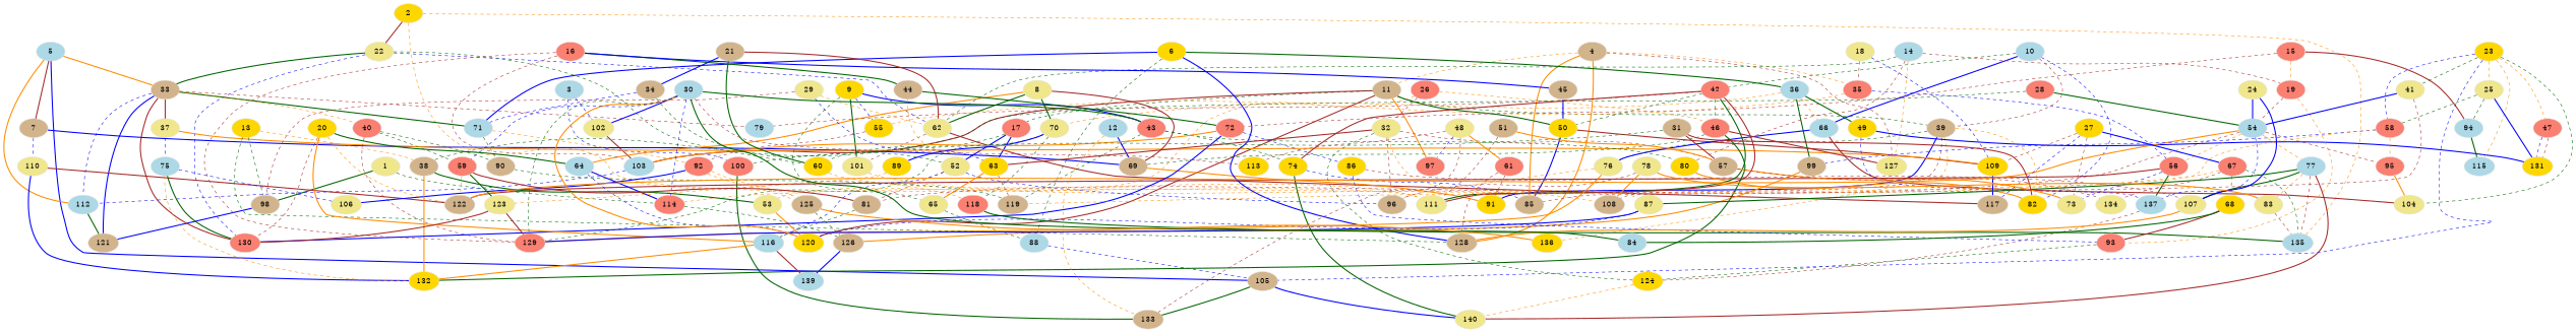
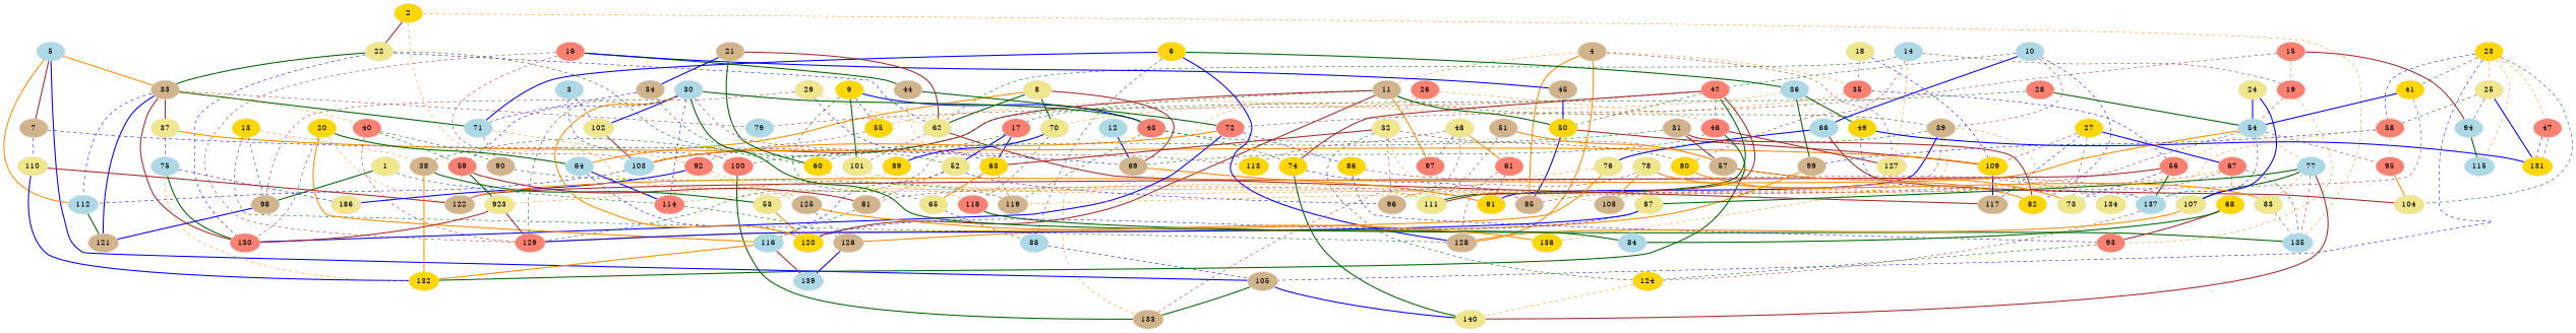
  graph {
    node [color=gray90 fillcolor=khaki style=filled]
    edge [color=darkgreen style=dashed]
    98 [fillcolor=tan]
    1
    114 [fillcolor=salmon]
    121 [fillcolor=tan]
    126 [fillcolor=tan]
    2 [fillcolor=gold]
    22
    111
    135 [fillcolor=lightblue]
    33 [fillcolor=tan]
    62
    60 [fillcolor=gold]
    130 [fillcolor=salmon]
    3 [fillcolor=lightblue]
    100 [fillcolor=salmon]
    102
    133 [fillcolor=tan]
    103 [fillcolor=lightblue]
    4 [fillcolor=tan]
    11 [fillcolor=tan]
    35 [fillcolor=salmon]
    85 [fillcolor=tan]
    127
    128 [fillcolor=tan]
    39 [fillcolor=tan]
    17 [fillcolor=salmon]
    50 [fillcolor=gold]
    97 [fillcolor=salmon]
    120 [fillcolor=gold]
    55 [fillcolor=gold]
    56 [fillcolor=salmon]
    5 [fillcolor=lightblue]
    7 [fillcolor=tan]
    105 [fillcolor=tan]
    112 [fillcolor=lightblue]
    69 [fillcolor=tan]
    110
    71 [fillcolor=lightblue]
    37
    40 [fillcolor=salmon]
    79 [fillcolor=lightblue]
    140
    6 [fillcolor=gold]
    36 [fillcolor=lightblue]
    88 [fillcolor=lightblue]
    70
    66 [fillcolor=lightblue]
    49 [fillcolor=gold]
    99 [fillcolor=tan]
    90 [fillcolor=tan]
    92 [fillcolor=salmon]
    91 [fillcolor=gold]
    122 [fillcolor=tan]
    132 [fillcolor=gold]
    8
    64 [fillcolor=lightblue]
    101
    117 [fillcolor=tan]
    118 [fillcolor=salmon]
    129 [fillcolor=salmon]
    89 [fillcolor=gold]
    9 [fillcolor=gold]
    43 [fillcolor=salmon]
    65
    80 [fillcolor=gold]
    74 [fillcolor=gold]
    119 [fillcolor=tan]
    108 [fillcolor=tan]
    10 [fillcolor=lightblue]
    42 [fillcolor=salmon]
    82 [fillcolor=gold]
    76
    136 [fillcolor=gold]
    46 [fillcolor=salmon]
    104
    52
    63 [fillcolor=gold]
    109 [fillcolor=gold]
    12 [fillcolor=lightblue]
    13 [fillcolor=gold]
    38 [fillcolor=tan]
    53
    14 [fillcolor=lightblue]
    19 [fillcolor=salmon]
    54 [fillcolor=lightblue]
    93 [fillcolor=salmon]
    15 [fillcolor=salmon]
    72 [fillcolor=salmon]
    94 [fillcolor=lightblue]
    86 [fillcolor=gold]
    115 [fillcolor=lightblue]
    16 [fillcolor=salmon]
    44 [fillcolor=tan]
    45 [fillcolor=tan]
    116 [fillcolor=lightblue]
    96 [fillcolor=tan]
    81 [fillcolor=tan]
    18
    137 [fillcolor=lightblue]
    77 [fillcolor=lightblue]
    95 [fillcolor=salmon]
    124 [fillcolor=gold]
    20 [fillcolor=gold]
    139 [fillcolor=lightblue]
    21 [fillcolor=tan]
    34 [fillcolor=tan]
    23 [fillcolor=gold]
    25
-   41
+   41 [fillcolor=gold]
    47 [fillcolor=salmon]
    58 [fillcolor=salmon]
    131 [fillcolor=gold]
    24
    107
    26 [fillcolor=salmon]
    32
    57 [fillcolor=tan]
    87
    27 [fillcolor=gold]
    67 [fillcolor=salmon]
    73
    134
    68 [fillcolor=gold]
    28 [fillcolor=salmon]
    29
    30 [fillcolor=lightblue]
    59 [fillcolor=salmon]
    84 [fillcolor=lightblue]
    113 [fillcolor=gold]
-   123
+   123 [label=923]
    31 [fillcolor=tan]
    75 [fillcolor=lightblue]
-   106
+   106 [label=186]
    48
    61 [fillcolor=salmon]
    51 [fillcolor=tan]
    83
    125 [fillcolor=tan]
    78
    98 -- 121 [color=blue style=bold]
    1 -- 98 [style=bold]
    1 -- 114
    114 -- 126
    126 -- 139 [color=blue style=bold]
    2 -- 22 [color=brown style=bold]
    2 -- 111 [color=darkorange]
    2 -- 135 [color=darkorange]
    22 -- 33 [style=bold]
    22 -- 62 [color=blue]
    22 -- 60
    22 -- 130 [color=blue]
    33 -- 121 [color=blue style=bold]
    33 -- 130 [color=brown style=bold]
    33 -- 112 [color=blue]
    33 -- 71 [style=bold]
    33 -- 37 [color=brown style=bold]
    33 -- 40 [color=darkorange]
    33 -- 79 [color=brown]
    62 -- 101 [color=brown]
    62 -- 117 [color=brown style=bold]
    60 -- 111 [color=darkorange]
    3 -- 100 [color=blue]
    3 -- 102 [color=blue]
    100 -- 133 [style=bold]
    102 -- 103 [color=brown style=bold]
    103 -- 112 [color=blue]
    4 -- 11 [color=darkorange]
    4 -- 35 [color=darkorange]
    4 -- 85 [color=darkorange style=bold]
    4 -- 127 [color=brown]
    4 -- 128 [color=darkorange style=bold]
    11 -- 103 [color=brown style=bold]
    11 -- 39
    11 -- 17
    11 -- 50 [style=bold]
    11 -- 97 [color=darkorange style=bold]
    11 -- 120 [color=brown style=bold]
    35 -- 55 [color=darkorange]
    35 -- 56 [color=blue]
    39 -- 91 [color=blue style=bold]
    39 -- 108 [color=brown]
    39 -- 82 [color=darkorange]
    39 -- 76
    39 -- 136 [color=darkorange]
    17 -- 60
    17 -- 52 [color=blue style=bold]
    17 -- 63 [color=blue style=bold]
    50 -- 85 [color=blue style=bold]
    50 -- 109 [color=brown style=bold]
    55 -- 92 [color=brown]
    56 -- 122 [color=brown style=bold]
    56 -- 137 [style=bold]
    56 -- 73 [color=blue]
    5 -- 33 [color=darkorange style=bold]
    5 -- 7 [color=brown style=bold]
    5 -- 105 [color=blue style=bold]
    5 -- 112 [color=darkorange style=bold]
-   7 -- 69 [color=blue style=bold]
+   7 -- 69 [color=blue]
    7 -- 110 [color=blue]
    105 -- 133 [style=bold]
    105 -- 140 [color=blue style=bold]
    112 -- 121 [style=bold]
    69 -- 91 [color=darkorange style=bold]
    110 -- 122 [color=brown style=bold]
    110 -- 132 [color=blue style=bold]
    71 -- 90
    71 -- 92 [color=darkorange]
    37 -- 109 [color=darkorange style=bold]
    37 -- 75 [color=blue]
    40 -- 90
    40 -- 129 [color=brown]
    40 -- 59
    6 -- 128 [color=blue style=bold]
    6 -- 71 [color=blue style=bold]
    6 -- 36 [style=bold]
    6 -- 88
    36 -- 70 [color=darkorange]
    36 -- 66 [color=darkorange]
    36 -- 49 [style=bold]
    36 -- 99 [style=bold]
    88 -- 105 [color=blue]
    70 -- 118
    70 -- 129
    70 -- 89 [color=blue style=bold]
    66 -- 76 [color=blue style=bold]
    66 -- 104 [color=brown style=bold]
    49 -- 137 [color=blue]
    49 -- 131 [color=blue style=bold]
    99 -- 126 [color=darkorange style=bold]
    90 -- 119
    92 -- 106 [color=blue style=bold]
    92 -- 125 [color=darkorange]
    92 -- 125 [color=darkorange]
    8 -- 62 [style=bold]
    8 -- 69 [color=brown style=bold]
    8 -- 70 [style=bold]
    8 -- 64 [color=darkorange style=bold]
    64 -- 114 [color=blue style=bold]
    64 -- 120 [color=blue]
    64 -- 118 [color=darkorange]
    101 -- 108 [color=darkorange]
    118 -- 135 [style=bold]
    89 -- 123 [color=darkorange]
    9 -- 55 [color=blue]
    9 -- 101 [style=bold]
    9 -- 43 [color=blue style=bold]
    9 -- 65
    43 -- 80
    43 -- 74
    43 -- 119
    65 -- 88
    80 -- 82 [color=darkorange style=bold]
    74 -- 85 [color=blue]
    74 -- 140 [style=bold]
    10 -- 39 [color=brown]
    10 -- 66 [color=blue style=bold]
    10 -- 42
    10 -- 82 [color=blue]
    42 -- 111 [style=bold]
    42 -- 111 [color=brown style=bold]
    42 -- 50
    42 -- 79 [color=brown]
    42 -- 74 [color=brown style=bold]
    42 -- 46
    76 -- 129 [color=darkorange style=bold]
    76 -- 96 [color=darkorange]
    46 -- 127 [color=brown style=bold]
    46 -- 69
    46 -- 132 [style=bold]
    52 -- 116 [color=blue]
    52 -- 96 [color=blue]
    52 -- 81 [color=brown]
    63 -- 65 [color=darkorange style=bold]
    63 -- 119 [color=brown]
    109 -- 117 [color=blue style=bold]
    12 -- 133 [color=darkorange]
    12 -- 69 [color=blue style=bold]
    13 -- 98
    13 -- 128
    13 -- 38 [color=darkorange]
    38 -- 132 [color=darkorange style=bold]
    38 -- 53 [style=bold]
    53 -- 120 [color=darkorange style=bold]
    14 -- 62
    14 -- 127 [color=darkorange]
    14 -- 80 [color=brown]
    14 -- 19 [color=brown]
    19 -- 54 [color=brown]
    19 -- 93 [color=darkorange]
    54 -- 56 [color=darkorange]
    54 -- 122 [color=darkorange style=bold]
    54 -- 81 [color=brown]
    54 -- 137 [color=blue]
    54 -- 77 [color=darkorange]
    54 -- 95 [color=brown]
    93 -- 124
    15 -- 19 [color=darkorange]
    15 -- 72 [color=brown]
    15 -- 94 [color=brown style=bold]
    72 -- 130 [color=blue style=bold]
    72 -- 103 [color=darkorange style=bold]
    72 -- 86 [color=blue]
    94 -- 115 [style=bold]
    86 -- 93 [color=blue]
    86 -- 107 [color=brown]
    16 -- 103 [color=brown]
    16 -- 129 [color=brown]
    16 -- 44 [style=bold]
    16 -- 45 [color=blue style=bold]
    44 -- 63 [color=darkorange]
    44 -- 72 [style=bold]
    45 -- 50 [color=blue style=bold]
    116 -- 132 [color=darkorange style=bold]
    116 -- 139 [color=brown style=bold]
    81 -- 116
    18 -- 35 [color=brown]
    18 -- 109 [color=blue]
    137 -- 124 [color=brown]
    77 -- 135 [color=brown]
    77 -- 140 [color=brown style=bold]
    77 -- 107 [style=bold]
    77 -- 87 [style=bold]
    77 -- 83 [color=darkorange]
    95 -- 104 [color=darkorange style=bold]
    124 -- 140 [color=darkorange]
    20 -- 130 [color=brown]
    20 -- 122 [color=darkorange]
    20 -- 64 [style=bold]
    20 -- 116 [color=darkorange style=bold]
    21 -- 62 [color=brown style=bold]
    21 -- 60 [style=bold]
    21 -- 34 [color=blue style=bold]
    34 -- 71 [color=blue]
    34 -- 52
    23 -- 105 [color=blue]
    23 -- 104
    23 -- 115 [color=darkorange]
    23 -- 25 [color=darkorange]
    23 -- 41
    23 -- 47 [color=darkorange]
    23 -- 58 [color=blue]
    25 -- 94
    25 -- 58
    25 -- 131 [color=blue style=bold]
    41 -- 85 [color=brown]
    41 -- 54 [color=blue style=bold]
    47 -- 131 [color=blue]
    47 -- 131 [color=brown]
    58 -- 99 [color=blue]
    58 -- 119 [color=darkorange]
    58 -- 95 [color=darkorange]
    24 -- 54 [color=blue style=bold]
    24 -- 107 [color=blue style=bold]
    107 -- 128 [color=darkorange style=bold]
    26 -- 46 [color=darkorange]
    26 -- 53 [color=darkorange]
    26 -- 32 [color=brown]
    32 -- 63 [color=brown style=bold]
    32 -- 96 [color=brown]
    32 -- 124
    32 -- 57 [color=brown]
    32 -- 87 [color=darkorange]
    57 -- 73 [color=darkorange style=bold]
    57 -- 134 [color=brown]
    87 -- 120 [color=blue]
    87 -- 129 [color=blue style=bold]
    27 -- 117 [color=blue]
    27 -- 109 [color=brown]
    27 -- 67 [color=blue style=bold]
    27 -- 73 [color=brown]
    67 -- 114 [color=darkorange]
    67 -- 135
    67 -- 134 [color=brown]
    67 -- 68 [color=brown]
    68 -- 93 [color=brown style=bold]
    68 -- 84 [style=bold]
    28 -- 38
    28 -- 54 [style=bold]
    29 -- 98 [color=brown]
    29 -- 62 [color=darkorange]
    29 -- 63 [color=blue]
    30 -- 114 [color=blue]
    30 -- 102 [color=blue style=bold]
    30 -- 120 [color=darkorange style=bold]
    30 -- 129
    30 -- 43 [style=bold]
    30 -- 59 [color=blue]
    30 -- 84 [style=bold]
    30 -- 113 [color=brown]
    59 -- 122 [color=darkorange]
    59 -- 81 [color=brown style=bold]
    59 -- 123 [style=bold]
    123 -- 130 [color=brown style=bold]
    123 -- 129 [color=brown style=bold]
    31 -- 100
    31 -- 82 [color=brown style=bold]
    31 -- 57 [color=brown style=bold]
    75 -- 130 [style=bold]
    75 -- 132 [color=darkorange]
    75 -- 106 [color=blue]
    48 -- 133 [color=brown]
    48 -- 97 [color=blue]
    48 -- 113 [color=brown]
    48 -- 61 [color=darkorange style=bold]
    61 -- 128 [color=brown]
    61 -- 91 [color=brown]
    51 -- 111 [color=brown]
    51 -- 57 [color=darkorange style=bold]
    83 -- 135 [color=brown]
    125 -- 126
    125 -- 136 [color=darkorange style=bold]
    78 -- 108 [color=darkorange style=bold]
    78 -- 96 [color=brown]
    78 -- 83 [color=darkorange style=bold]
  }
